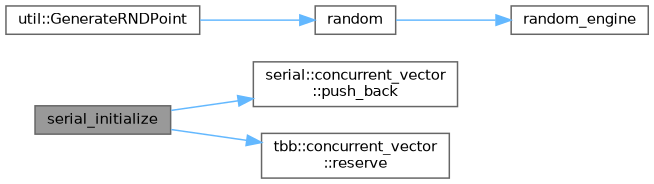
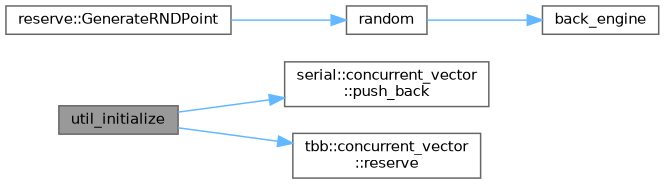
  digraph {
    rankdir=LR
    node [color=grey40 fillcolor=white fontname=Helvetica fontsize=10 shape=box style=filled]
    edge [color=steelblue1 fontname=Helvetica fontsize=10 labelfontname=Helvetica labelfontsize=10 style=solid]
-   n1 [color=gray40 fillcolor=grey60 fontcolor=black height=0.2 label=serial_initialize width=0.4]
+   n1 [color=gray40 fillcolor=grey60 fontcolor=black height=0.2 label=util_initialize width=0.4]
    n2 [height=0.2 label="serial::concurrent_vector\l::push_back" width=0.4]
    n3 [height=0.2 label="tbb::concurrent_vector\l::reserve" width=0.4]
-   n4 [height=0.2 label="util::GenerateRNDPoint" width=0.4]
+   n4 [height=0.2 label="reserve::GenerateRNDPoint" width=0.4]
    n5 [height=0.2 label=random width=0.4]
-   n6 [height=0.2 label=random_engine width=0.4]
+   n6 [height=0.2 label=back_engine width=0.4]
    n1 -> n2
    n1 -> n3
    n4 -> n5
    n5 -> n6
  }
